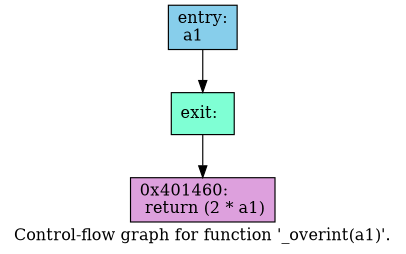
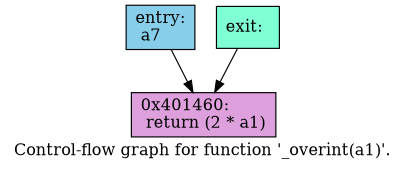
  digraph {
    label="Control-flow graph for function '_overint(a1)'."
    node [shape=record style=filled]
-   n1 [fillcolor=skyblue label="{entry:\l  a1\l}"]
+   n1 [fillcolor=skyblue label="{entry:\l  a7\l}"]
    n2 [fillcolor=plum label="{0x401460:\l  return (2 * a1)\l}"]
    n3 [fillcolor=aquamarine label="{exit:\l}"]
-   n1 -> n3
+   n1 -> n2
    n3 -> n2
  }
